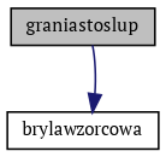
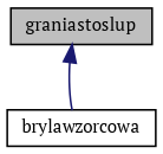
  digraph {
    fontname="PT Serif"
    node [color=black fontname="PT Serif" fontsize=10 shape=record style=filled]
    n1 [fillcolor=grey75 fontcolor=black height=0.2 label=graniastoslup width=0.4]
    n2 [fillcolor=white height=0.2 label=brylawzorcowa width=0.4]
-   n2 -> n1 [color=midnightblue dir=back fontname="PT Serif" fontsize=10 labelfontname=Helvetica labelfontsize=10 style=solid]
+   n1 -> n2 [color=midnightblue dir=back fontname="PT Serif" fontsize=10 labelfontname=Helvetica labelfontsize=10 style=solid]
  }
